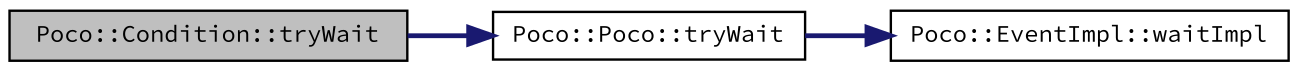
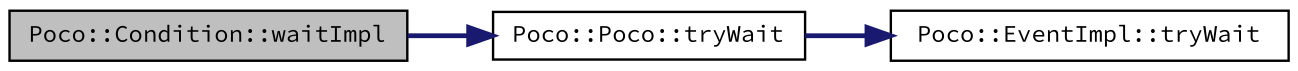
  digraph {
    fontname="Source Code Pro"
    rankdir=LR
    node [color=black fillcolor=white fontname="Source Code Pro" fontsize=10 shape=record style=filled]
    edge [color=midnightblue fontname="Source Code Pro" fontsize=10 labelfontname=Helvetica labelfontsize=10 style=bold]
-   n1 [fillcolor=grey75 fontcolor=black height=0.2 label="Poco::Condition::tryWait" width=0.4]
+   n1 [fillcolor=grey75 fontcolor=black height=0.2 label="Poco::Condition::waitImpl" width=0.4]
    n2 [height=0.2 label="Poco::Poco::tryWait" width=0.4]
-   n3 [height=0.2 label="Poco::EventImpl::waitImpl" width=0.4]
+   n3 [height=0.2 label="Poco::EventImpl::tryWait" width=0.4]
    n1 -> n2
    n2 -> n3
  }
